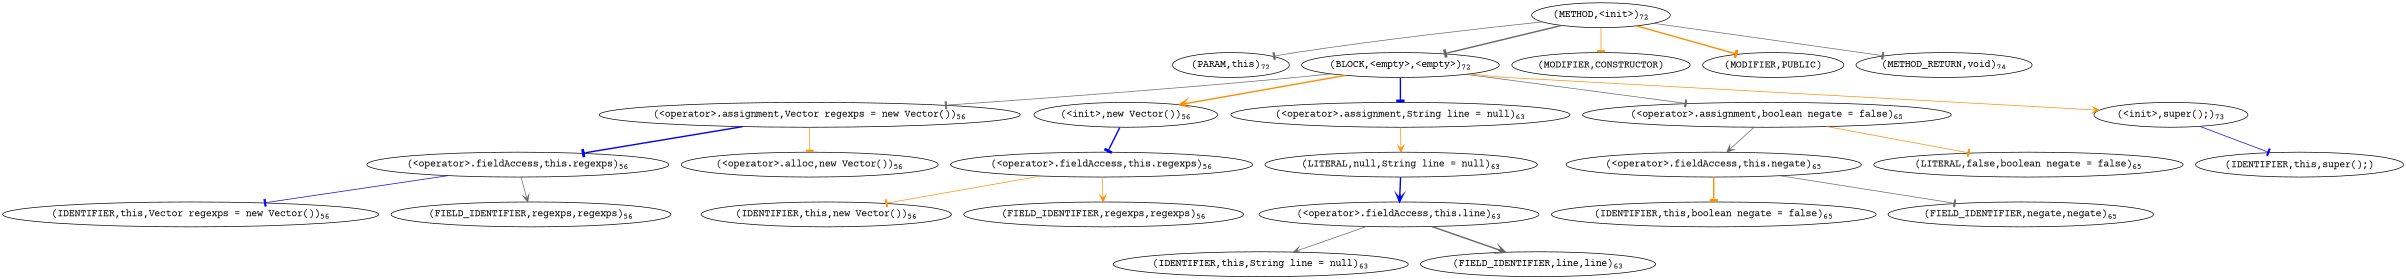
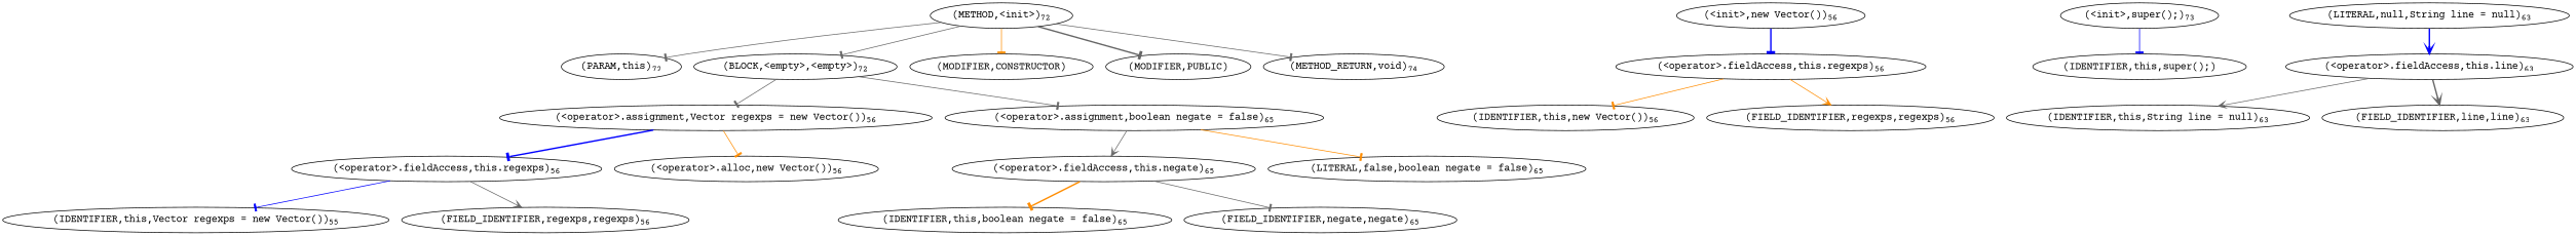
  digraph {
    fontname="Courier Prime"
    node [fontname="Courier Prime"]
    edge [arrowhead=tee color=gray40 fontname="Courier Prime" style=solid]
    n1 [label=<(METHOD,&lt;init&gt;)<SUB>72</SUB>>]
    n2 [label=<(PARAM,this)<SUB>72</SUB>>]
    n3 [label=<(BLOCK,&lt;empty&gt;,&lt;empty&gt;)<SUB>72</SUB>>]
    n4 [label=<(MODIFIER,CONSTRUCTOR)>]
    n5 [label=<(MODIFIER,PUBLIC)>]
    n6 [label=<(METHOD_RETURN,void)<SUB>74</SUB>>]
    n7 [label=<(&lt;operator&gt;.assignment,Vector regexps = new Vector())<SUB>56</SUB>>]
    n8 [label=<(&lt;init&gt;,new Vector())<SUB>56</SUB>>]
-   n9 [label=<(&lt;operator&gt;.assignment,String line = null)<SUB>63</SUB>>]
    n10 [label=<(&lt;operator&gt;.assignment,boolean negate = false)<SUB>65</SUB>>]
    n11 [label=<(&lt;init&gt;,super();)<SUB>73</SUB>>]
    n12 [label=<(&lt;operator&gt;.fieldAccess,this.regexps)<SUB>56</SUB>>]
    n13 [label=<(&lt;operator&gt;.alloc,new Vector())<SUB>56</SUB>>]
    n14 [label=<(&lt;operator&gt;.fieldAccess,this.regexps)<SUB>56</SUB>>]
    n15 [label=<(LITERAL,null,String line = null)<SUB>63</SUB>>]
    n16 [label=<(&lt;operator&gt;.fieldAccess,this.negate)<SUB>65</SUB>>]
    n17 [label=<(LITERAL,false,boolean negate = false)<SUB>65</SUB>>]
    n18 [label=<(IDENTIFIER,this,super();)>]
-   n19 [label=<(IDENTIFIER,this,Vector regexps = new Vector())<SUB>56</SUB>>]
+   n19 [label=<(IDENTIFIER,this,Vector regexps = new Vector())<SUB>55</SUB>>]
    n20 [label=<(FIELD_IDENTIFIER,regexps,regexps)<SUB>56</SUB>>]
    n21 [label=<(IDENTIFIER,this,new Vector())<SUB>56</SUB>>]
    n22 [label=<(FIELD_IDENTIFIER,regexps,regexps)<SUB>56</SUB>>]
    n23 [label=<(&lt;operator&gt;.fieldAccess,this.line)<SUB>63</SUB>>]
    n24 [label=<(IDENTIFIER,this,String line = null)<SUB>63</SUB>>]
    n25 [label=<(FIELD_IDENTIFIER,line,line)<SUB>63</SUB>>]
    n26 [label=<(IDENTIFIER,this,boolean negate = false)<SUB>65</SUB>>]
    n27 [label=<(FIELD_IDENTIFIER,negate,negate)<SUB>65</SUB>>]
    n1 -> n2
-   n1 -> n3 [style=bold]
+   n1 -> n3
    n1 -> n4 [color=darkorange]
-   n1 -> n5 [color=darkorange style=bold]
+   n1 -> n5 [style=bold]
    n1 -> n6
    n3 -> n7
-   n3 -> n8 [arrowhead=vee color=darkorange style=bold]
-   n3 -> n9 [color=blue style=bold]
    n3 -> n10
-   n3 -> n11 [arrowhead=vee color=darkorange]
    n7 -> n12 [color=blue style=bold]
    n7 -> n13 [color=darkorange]
    n8 -> n14 [color=blue style=bold]
-   n9 -> n15 [arrowhead=vee color=darkorange]
    n10 -> n16 [arrowhead=vee]
    n10 -> n17 [color=darkorange]
    n11 -> n18 [color=blue]
    n12 -> n19 [color=blue]
    n12 -> n20 [arrowhead=vee]
    n14 -> n21 [color=darkorange]
    n14 -> n22 [arrowhead=vee color=darkorange]
    n15 -> n23 [arrowhead=vee color=blue style=bold]
    n16 -> n26 [color=darkorange style=bold]
    n16 -> n27
    n23 -> n24 [arrowhead=vee]
    n23 -> n25 [arrowhead=vee style=bold]
  }
